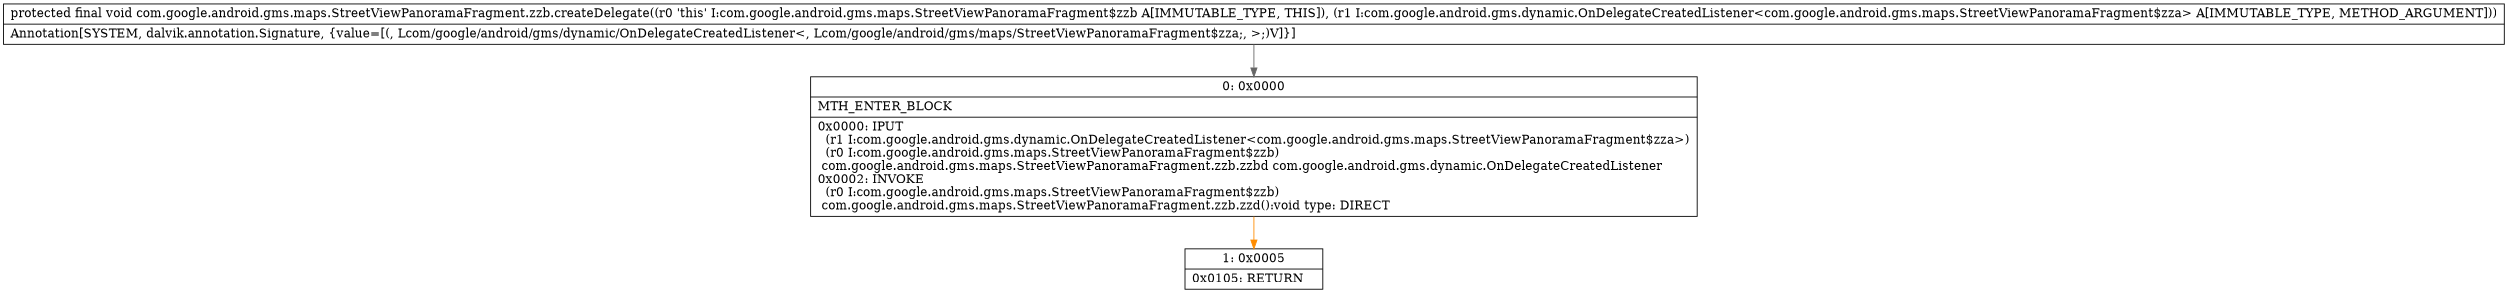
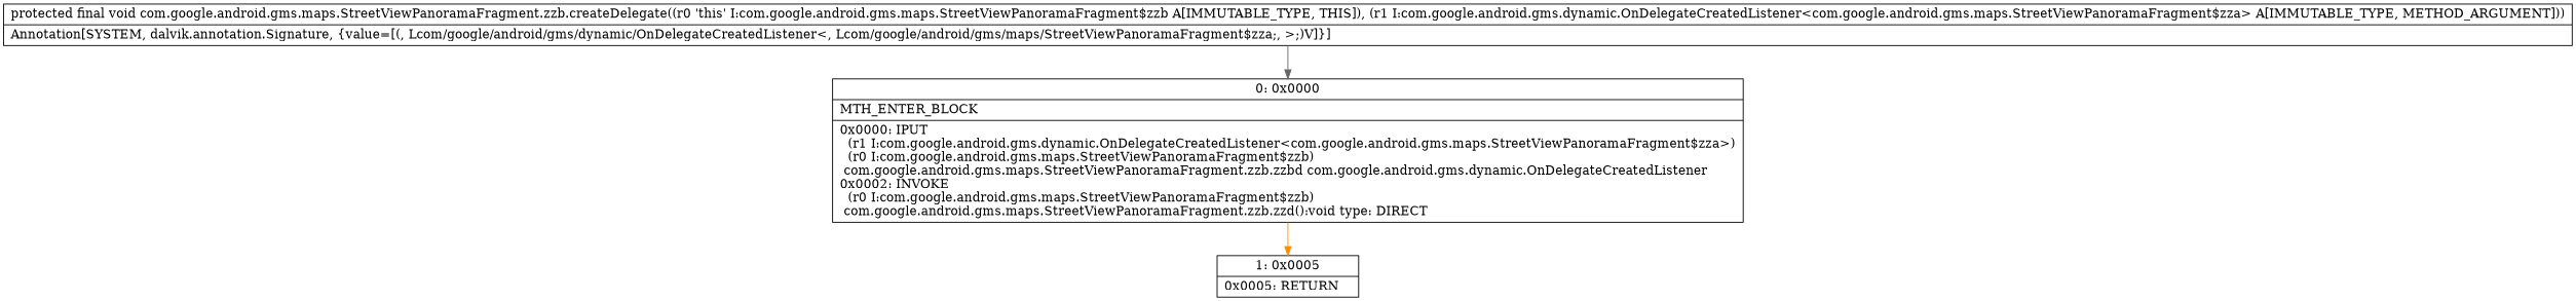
  digraph {
    node [shape=record]
    n1 [label="{0\:\ 0x0000|MTH_ENTER_BLOCK\l|0x0000: IPUT  \l  (r1 I:com.google.android.gms.dynamic.OnDelegateCreatedListener\<com.google.android.gms.maps.StreetViewPanoramaFragment$zza\>)\l  (r0 I:com.google.android.gms.maps.StreetViewPanoramaFragment$zzb)\l com.google.android.gms.maps.StreetViewPanoramaFragment.zzb.zzbd com.google.android.gms.dynamic.OnDelegateCreatedListener \l0x0002: INVOKE  \l  (r0 I:com.google.android.gms.maps.StreetViewPanoramaFragment$zzb)\l com.google.android.gms.maps.StreetViewPanoramaFragment.zzb.zzd():void type: DIRECT \l}"]
-   n2 [label="{1\:\ 0x0005|0x0105: RETURN   \l}"]
+   n2 [label="{1\:\ 0x0005|0x0005: RETURN   \l}"]
    n3 [label="{protected final void com.google.android.gms.maps.StreetViewPanoramaFragment.zzb.createDelegate((r0 'this' I:com.google.android.gms.maps.StreetViewPanoramaFragment$zzb A[IMMUTABLE_TYPE, THIS]), (r1 I:com.google.android.gms.dynamic.OnDelegateCreatedListener\<com.google.android.gms.maps.StreetViewPanoramaFragment$zza\> A[IMMUTABLE_TYPE, METHOD_ARGUMENT]))  | Annotation[SYSTEM, dalvik.annotation.Signature, \{value=[(, Lcom\/google\/android\/gms\/dynamic\/OnDelegateCreatedListener\<, Lcom\/google\/android\/gms\/maps\/StreetViewPanoramaFragment$zza;, \>;)V]\}]\l}"]
    n1 -> n2 [color=darkorange]
    n3 -> n1 [color=gray40]
  }
